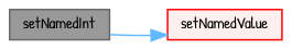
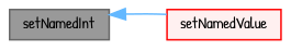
  digraph {
    rankdir=LR
    fontname="Patrick Hand"
    node [fontname="Patrick Hand" fontsize=10 shape=box style=filled]
    n1 [color=gray40 fillcolor=grey60 fontcolor=black height=0.2 label=setNamedInt width=0.4]
    n2 [color=red fillcolor="#FFF0F0" height=0.2 label=setNamedValue width=0.4]
-   n1 -> n2 [color=steelblue1 fontname="Patrick Hand" fontsize=10 labelfontname=Helvetica labelfontsize=10 style=solid]
+   n2 -> n1 [color=steelblue1 fontname="Patrick Hand" fontsize=10 labelfontname=Helvetica labelfontsize=10 style=solid]
  }
